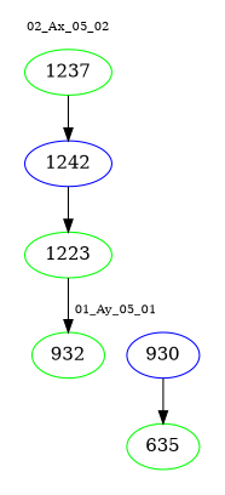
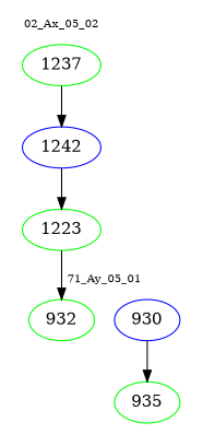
  digraph {
    node [color=green]
    edge [color=black]
    n1 [color=blue label=930]
-   n2 [label=635]
+   n2 [label=935]
    n3 [label=932]
    n4 [color=blue label=1242]
    n5 [label=1223]
    n6 [label=1237]
    subgraph cluster_1 {
      color=white
      fontsize=10
-     label="01_Ay_05_01"
+     label="71_Ay_05_01"
      n1
      n2
      n3
    }
    subgraph cluster_2 {
      color=white
      fontsize=10
      label="02_Ax_05_02"
      n4
      n5
      n6
    }
    n1 -> n2
    n4 -> n5
    n5 -> n3
    n6 -> n4
  }
